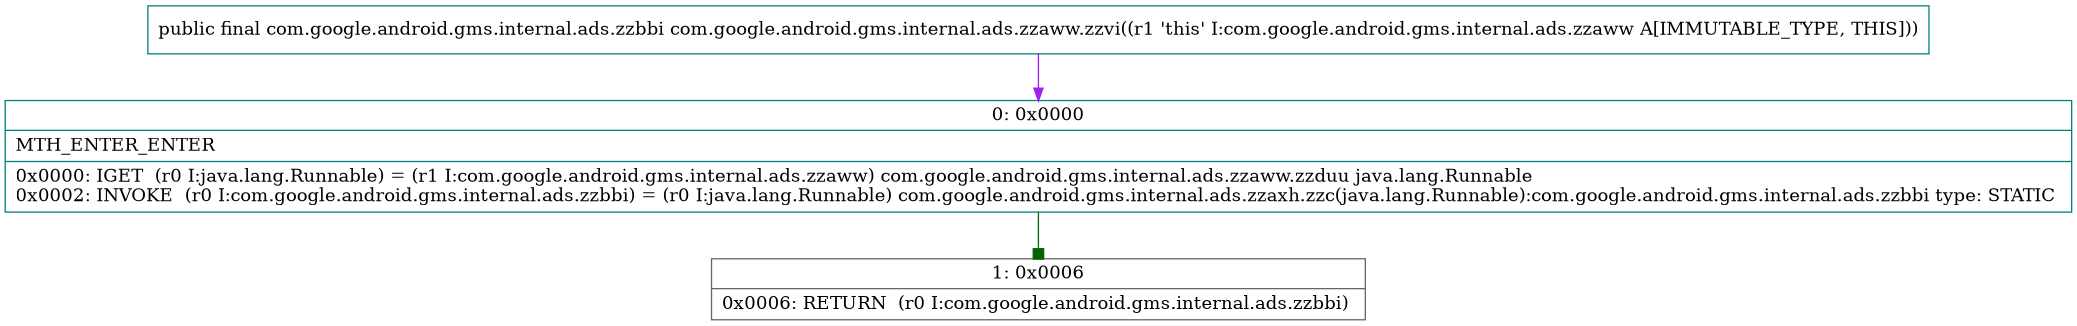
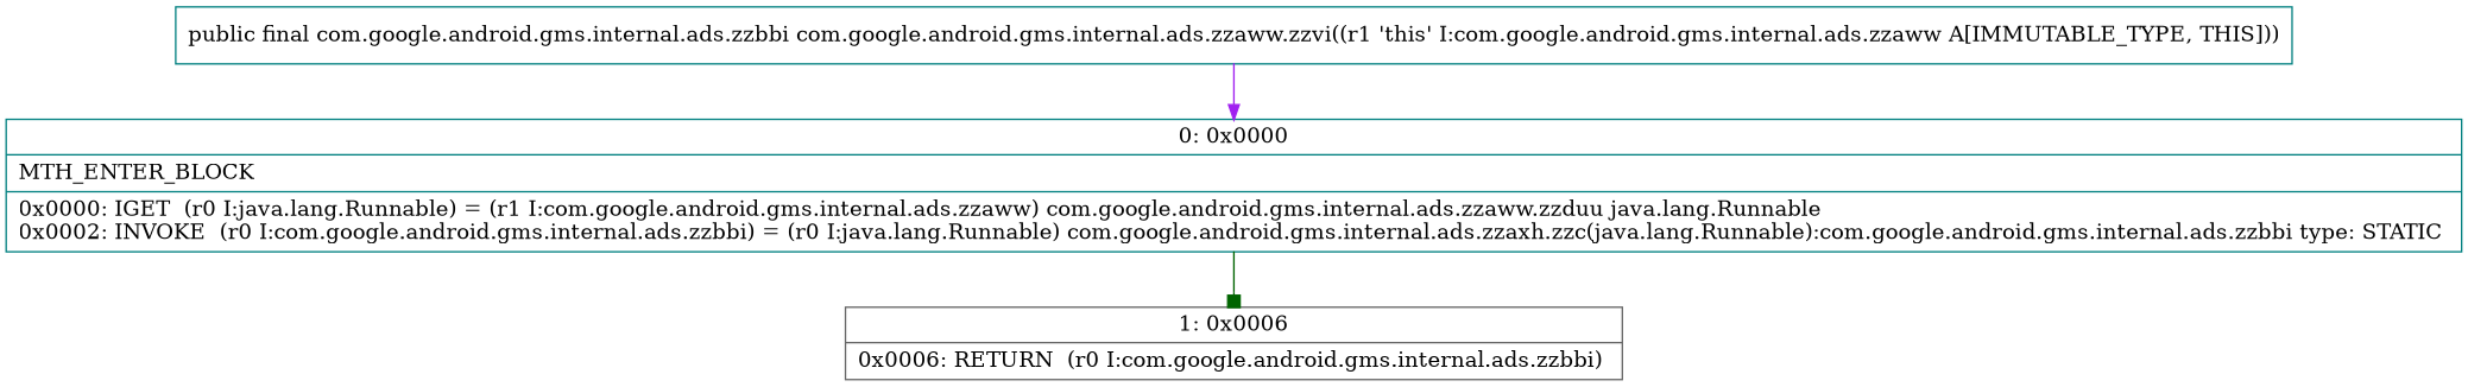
  digraph {
    node [shape=record color=teal]
-   n1 [label="{0\:\ 0x0000|MTH_ENTER_ENTER\l|0x0000: IGET  (r0 I:java.lang.Runnable) = (r1 I:com.google.android.gms.internal.ads.zzaww) com.google.android.gms.internal.ads.zzaww.zzduu java.lang.Runnable \l0x0002: INVOKE  (r0 I:com.google.android.gms.internal.ads.zzbbi) = (r0 I:java.lang.Runnable) com.google.android.gms.internal.ads.zzaxh.zzc(java.lang.Runnable):com.google.android.gms.internal.ads.zzbbi type: STATIC \l}"]
+   n1 [label="{0\:\ 0x0000|MTH_ENTER_BLOCK\l|0x0000: IGET  (r0 I:java.lang.Runnable) = (r1 I:com.google.android.gms.internal.ads.zzaww) com.google.android.gms.internal.ads.zzaww.zzduu java.lang.Runnable \l0x0002: INVOKE  (r0 I:com.google.android.gms.internal.ads.zzbbi) = (r0 I:java.lang.Runnable) com.google.android.gms.internal.ads.zzaxh.zzc(java.lang.Runnable):com.google.android.gms.internal.ads.zzbbi type: STATIC \l}"]
    n2 [label="{1\:\ 0x0006|0x0006: RETURN  (r0 I:com.google.android.gms.internal.ads.zzbbi) \l}" color=gray40]
    n3 [label="{public final com.google.android.gms.internal.ads.zzbbi com.google.android.gms.internal.ads.zzaww.zzvi((r1 'this' I:com.google.android.gms.internal.ads.zzaww A[IMMUTABLE_TYPE, THIS])) }"]
    n1 -> n2 [color=darkgreen arrowhead=box]
    n3 -> n1 [color=purple arrowhead=normal]
  }
